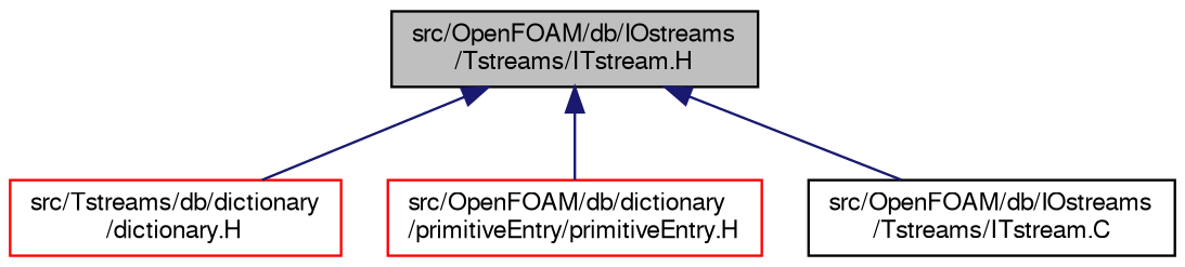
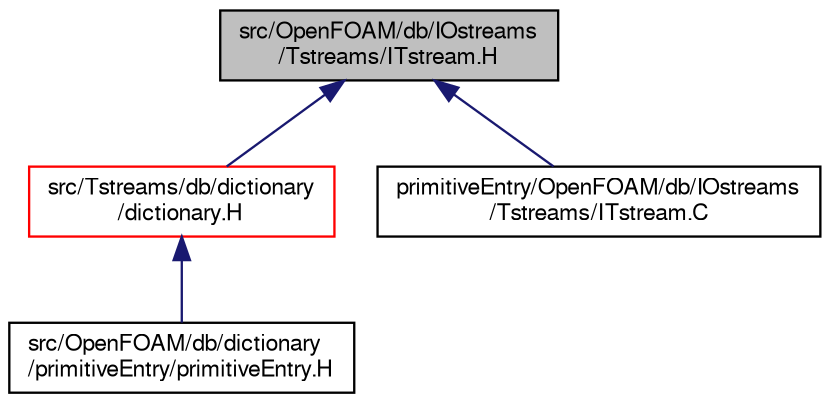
  digraph {
    node [color=black fontname=FreeSans fontsize=10 shape=record]
    edge [color=midnightblue dir=back fontname=FreeSans fontsize=10 labelfontname=FreeSans labelfontsize=10 style=solid]
    n1 [fillcolor=grey75 fontcolor=black height=0.2 label="src/OpenFOAM/db/IOstreams\l/Tstreams/ITstream.H" style=filled width=0.4]
    n2 [color=red height=0.2 label="src/Tstreams/db/dictionary\l/dictionary.H" width=0.4]
-   n3 [color=red height=0.2 label="src/OpenFOAM/db/dictionary\l/primitiveEntry/primitiveEntry.H" width=0.4]
-   n4 [height=0.2 label="src/OpenFOAM/db/IOstreams\l/Tstreams/ITstream.C" width=0.4]
+   n3 [height=0.2 label="src/OpenFOAM/db/dictionary\l/primitiveEntry/primitiveEntry.H" width=0.4]
+   n4 [height=0.2 label="primitiveEntry/OpenFOAM/db/IOstreams\l/Tstreams/ITstream.C" width=0.4]
    n1 -> n2
-   n1 -> n3
+   n2 -> n3
    n1 -> n4
  }
